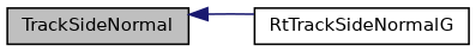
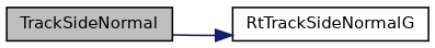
  digraph {
    rankdir=LR
    node [color=black fontname=Helvetica fontsize=10 shape=record style=filled]
    n1 [fillcolor=grey75 fontcolor=black height=0.2 label=TrackSideNormal width=0.4]
    n2 [fillcolor=white height=0.2 label=RtTrackSideNormalG width=0.4]
-   n2 -> n1 [color=midnightblue fontname=Helvetica fontsize=10 labelfontname=Helvetica labelfontsize=10 style=solid]
+   n1 -> n2 [color=midnightblue fontname=Helvetica fontsize=10 labelfontname=Helvetica labelfontsize=10 style=solid]
  }
